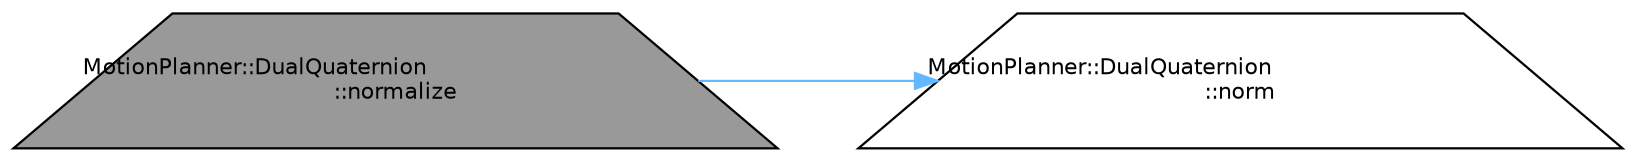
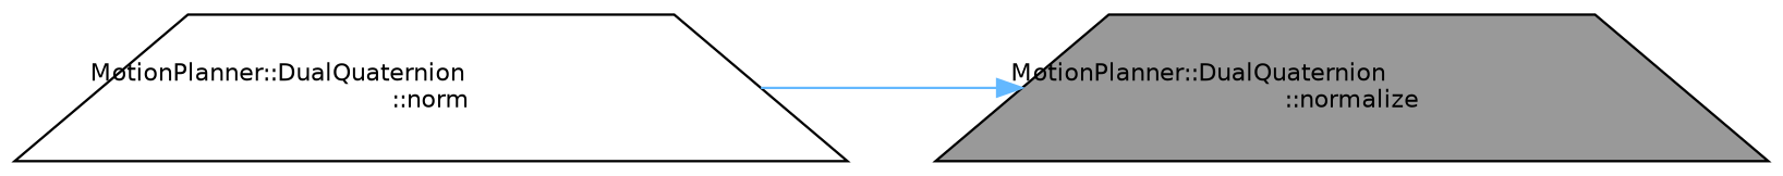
  digraph {
    rankdir=LR
    node [color=black fontname=Helvetica fontsize=10 shape=trapezium style=filled]
    n1 [fillcolor=grey60 fontcolor=black height=0.2 label="MotionPlanner::DualQuaternion\l::normalize" width=0.4]
    n2 [fillcolor=white height=0.2 label="MotionPlanner::DualQuaternion\l::norm" width=0.4]
-   n1 -> n2 [color=steelblue1 fontname=Helvetica fontsize=10 labelfontname=Helvetica labelfontsize=10 style=solid]
+   n2 -> n1 [color=steelblue1 fontname=Helvetica fontsize=10 labelfontname=Helvetica labelfontsize=10 style=solid]
  }
